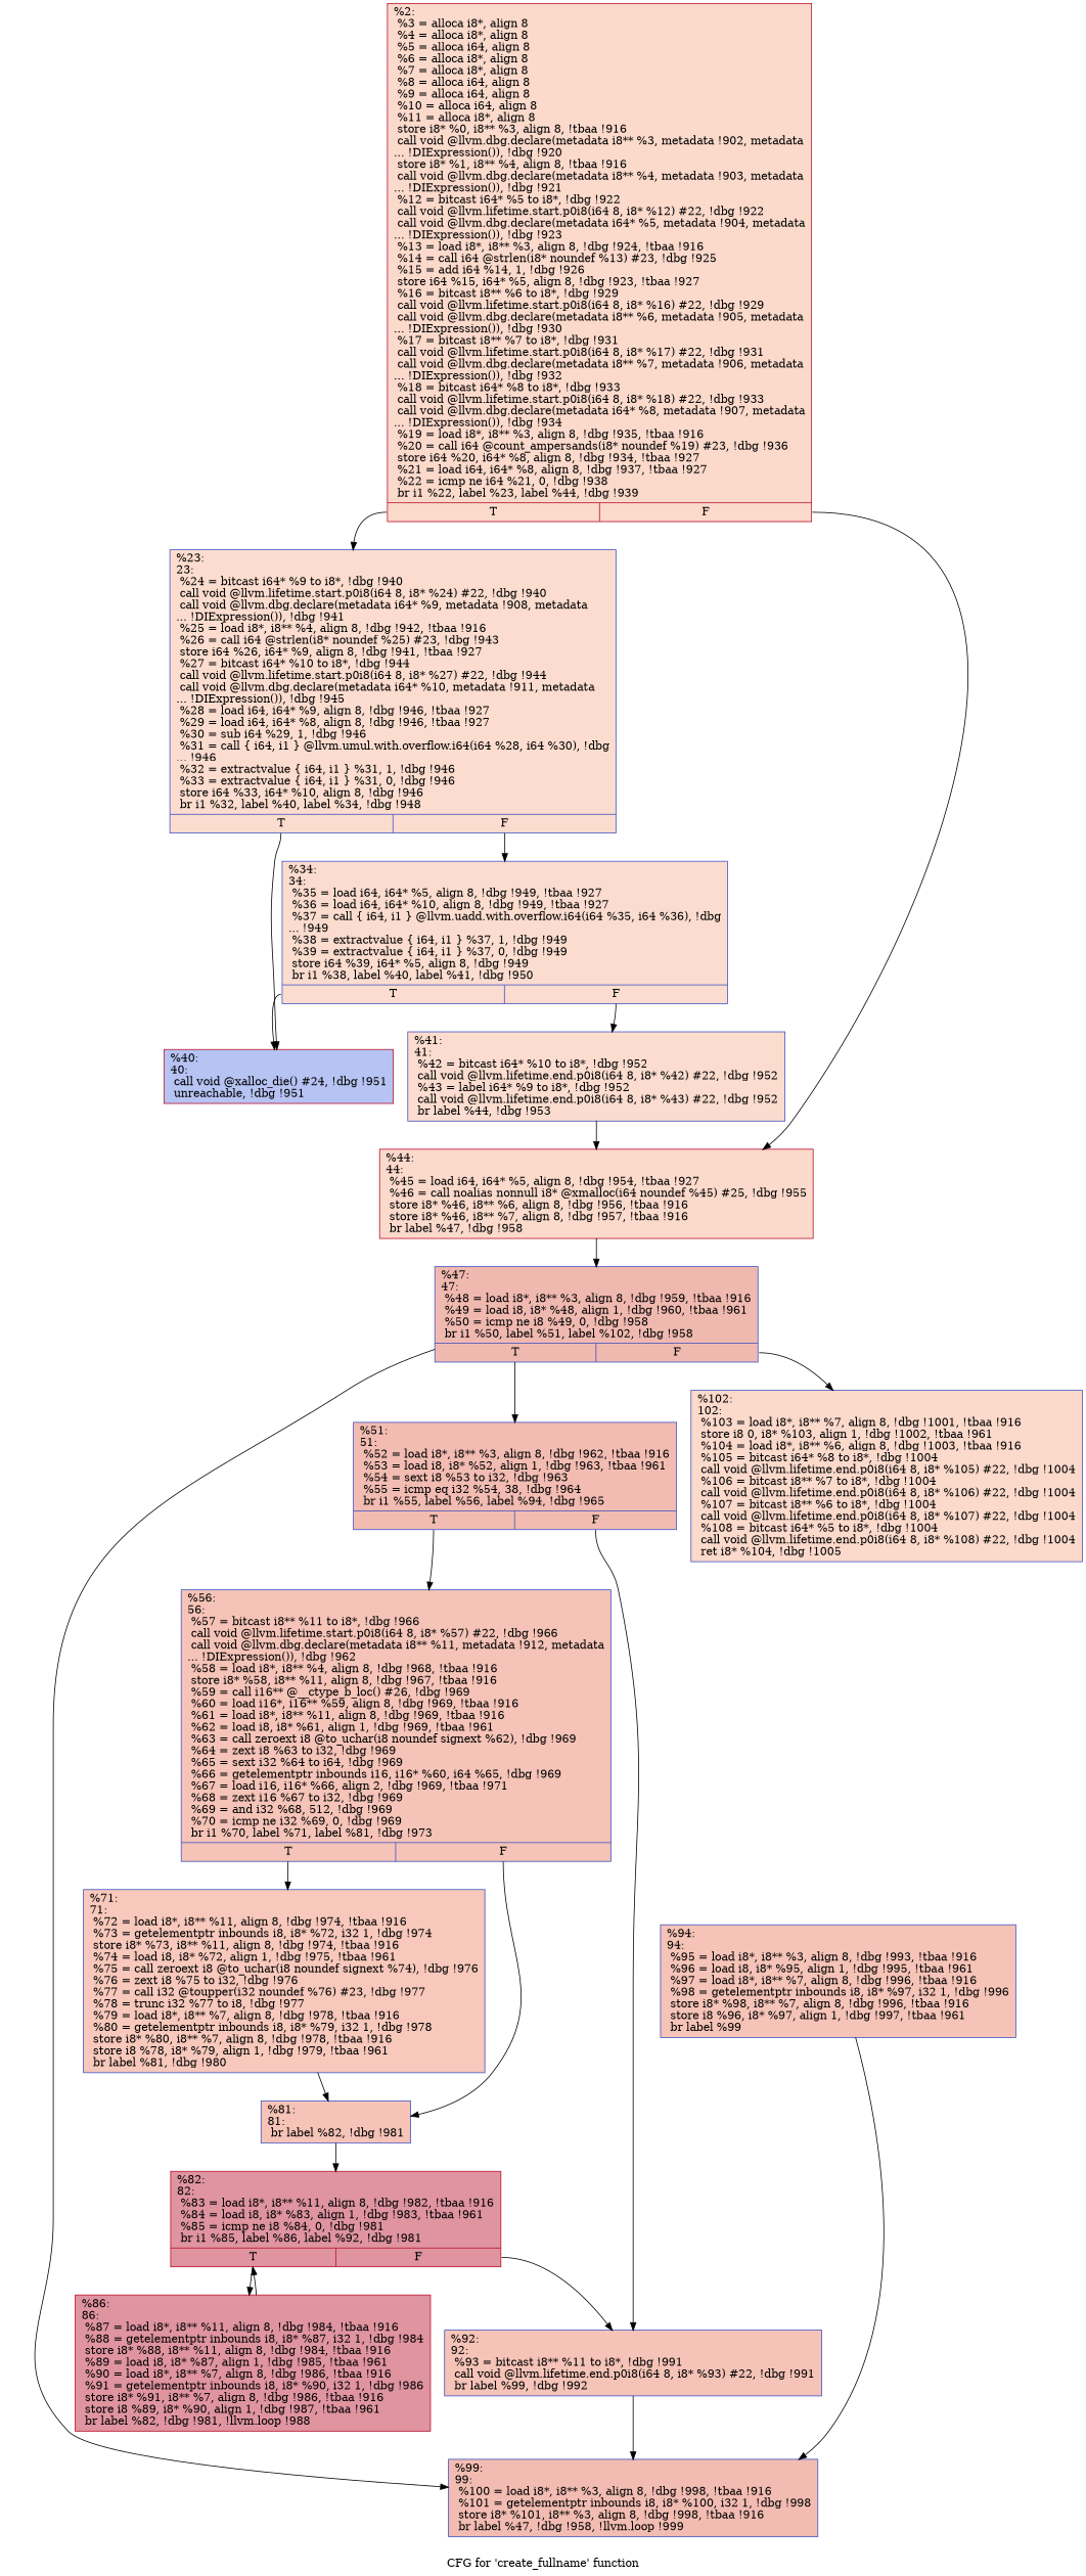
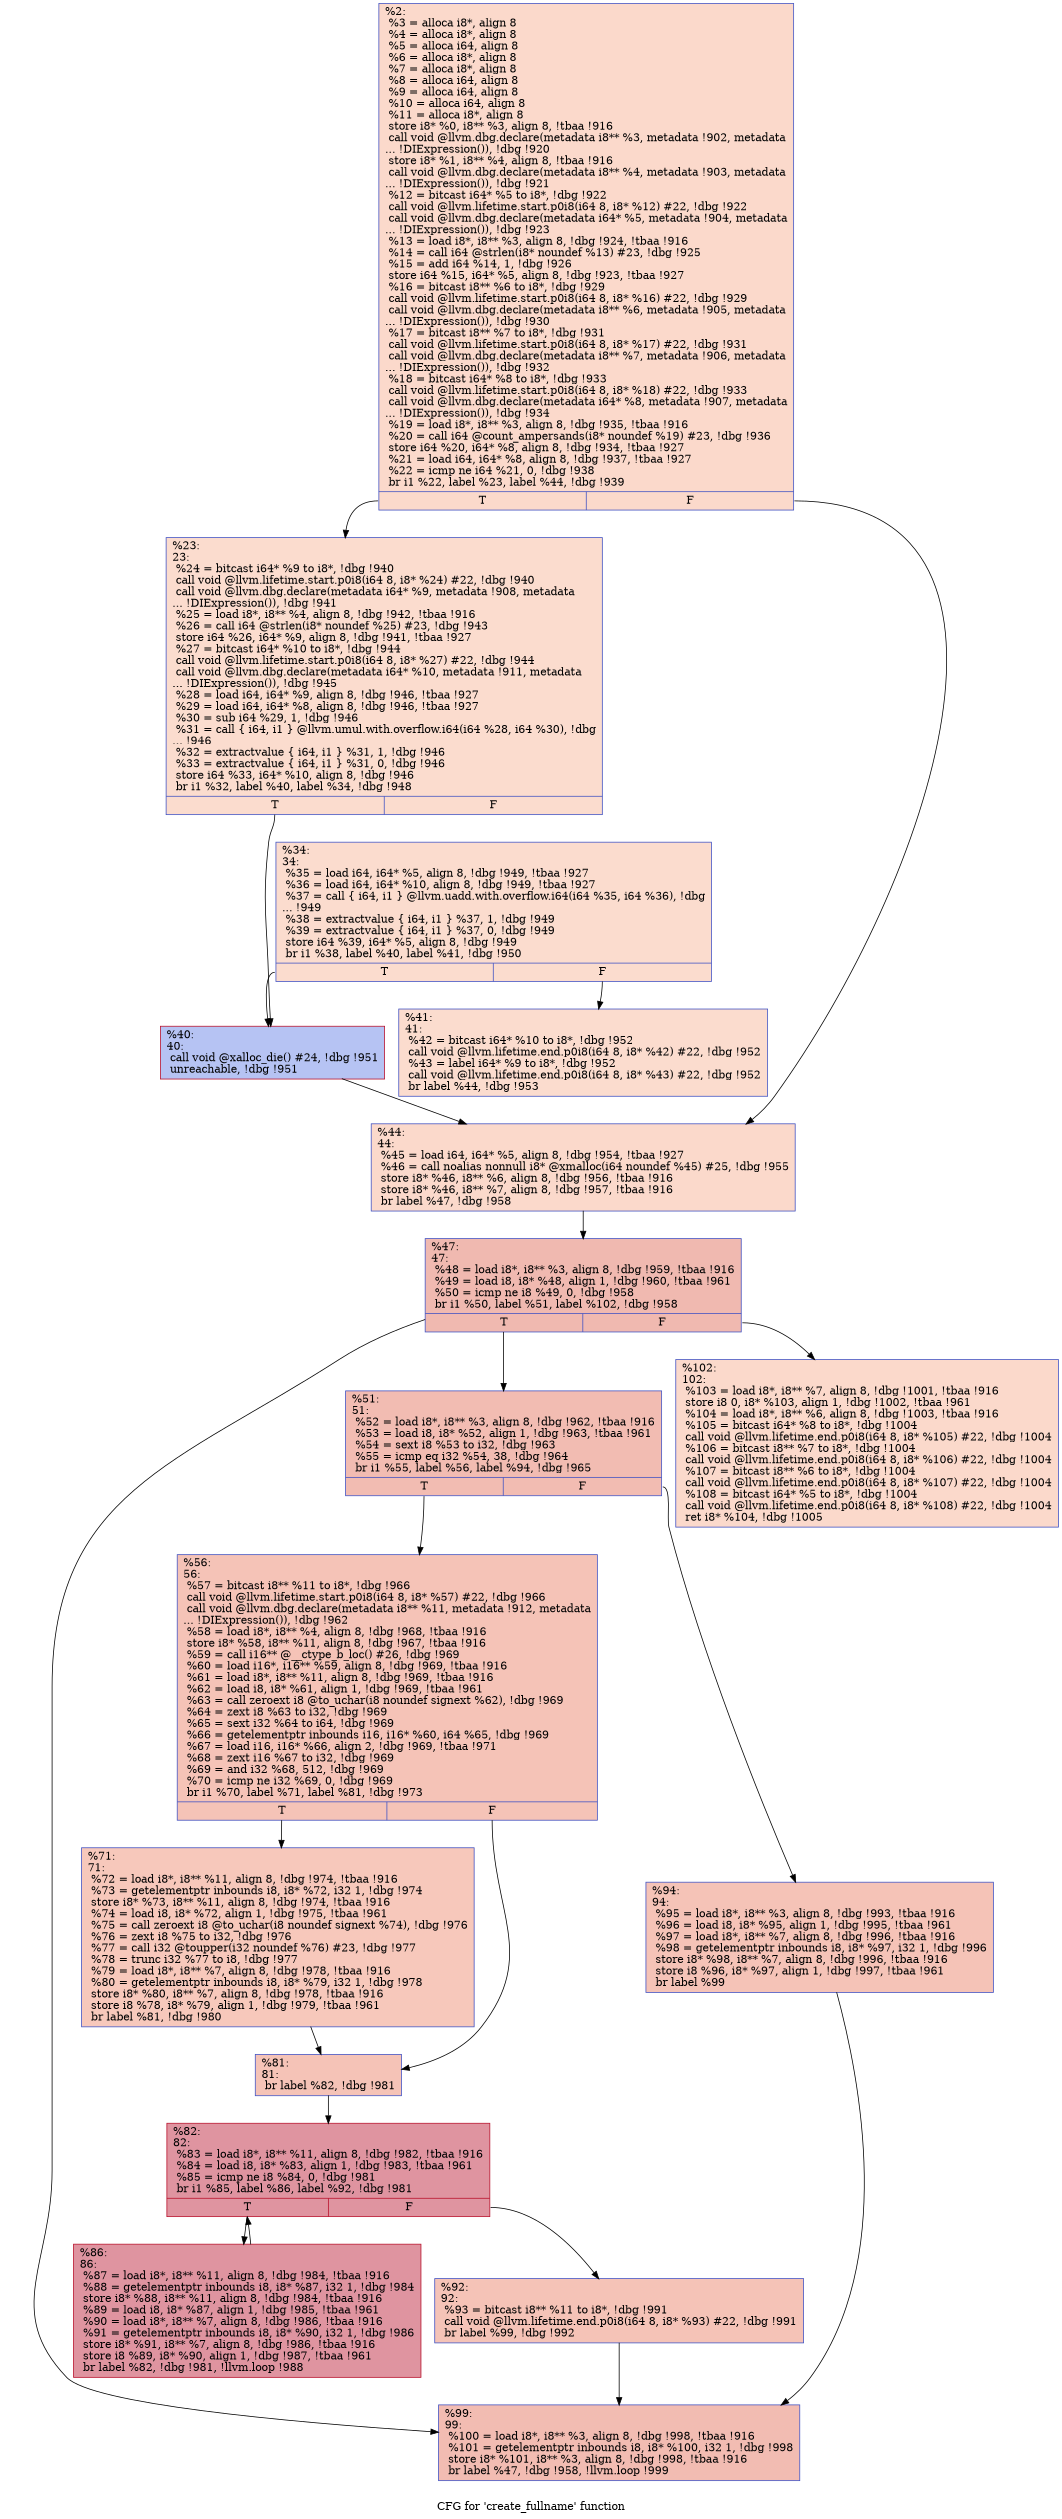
  digraph {
    label="CFG for 'create_fullname' function"
    node [color="#3d50c3ff" fillcolor="#e8765c70" shape=record style=filled]
-   n1 [color="#b70d28ff" fillcolor="#f7a88970" label="{%2:\l  %3 = alloca i8*, align 8\l  %4 = alloca i8*, align 8\l  %5 = alloca i64, align 8\l  %6 = alloca i8*, align 8\l  %7 = alloca i8*, align 8\l  %8 = alloca i64, align 8\l  %9 = alloca i64, align 8\l  %10 = alloca i64, align 8\l  %11 = alloca i8*, align 8\l  store i8* %0, i8** %3, align 8, !tbaa !916\l  call void @llvm.dbg.declare(metadata i8** %3, metadata !902, metadata\l... !DIExpression()), !dbg !920\l  store i8* %1, i8** %4, align 8, !tbaa !916\l  call void @llvm.dbg.declare(metadata i8** %4, metadata !903, metadata\l... !DIExpression()), !dbg !921\l  %12 = bitcast i64* %5 to i8*, !dbg !922\l  call void @llvm.lifetime.start.p0i8(i64 8, i8* %12) #22, !dbg !922\l  call void @llvm.dbg.declare(metadata i64* %5, metadata !904, metadata\l... !DIExpression()), !dbg !923\l  %13 = load i8*, i8** %3, align 8, !dbg !924, !tbaa !916\l  %14 = call i64 @strlen(i8* noundef %13) #23, !dbg !925\l  %15 = add i64 %14, 1, !dbg !926\l  store i64 %15, i64* %5, align 8, !dbg !923, !tbaa !927\l  %16 = bitcast i8** %6 to i8*, !dbg !929\l  call void @llvm.lifetime.start.p0i8(i64 8, i8* %16) #22, !dbg !929\l  call void @llvm.dbg.declare(metadata i8** %6, metadata !905, metadata\l... !DIExpression()), !dbg !930\l  %17 = bitcast i8** %7 to i8*, !dbg !931\l  call void @llvm.lifetime.start.p0i8(i64 8, i8* %17) #22, !dbg !931\l  call void @llvm.dbg.declare(metadata i8** %7, metadata !906, metadata\l... !DIExpression()), !dbg !932\l  %18 = bitcast i64* %8 to i8*, !dbg !933\l  call void @llvm.lifetime.start.p0i8(i64 8, i8* %18) #22, !dbg !933\l  call void @llvm.dbg.declare(metadata i64* %8, metadata !907, metadata\l... !DIExpression()), !dbg !934\l  %19 = load i8*, i8** %3, align 8, !dbg !935, !tbaa !916\l  %20 = call i64 @count_ampersands(i8* noundef %19) #23, !dbg !936\l  store i64 %20, i64* %8, align 8, !dbg !934, !tbaa !927\l  %21 = load i64, i64* %8, align 8, !dbg !937, !tbaa !927\l  %22 = icmp ne i64 %21, 0, !dbg !938\l  br i1 %22, label %23, label %44, !dbg !939\l|{<s0>T|<s1>F}}"]
+   n1 [fillcolor="#f7a88970" label="{%2:\l  %3 = alloca i8*, align 8\l  %4 = alloca i8*, align 8\l  %5 = alloca i64, align 8\l  %6 = alloca i8*, align 8\l  %7 = alloca i8*, align 8\l  %8 = alloca i64, align 8\l  %9 = alloca i64, align 8\l  %10 = alloca i64, align 8\l  %11 = alloca i8*, align 8\l  store i8* %0, i8** %3, align 8, !tbaa !916\l  call void @llvm.dbg.declare(metadata i8** %3, metadata !902, metadata\l... !DIExpression()), !dbg !920\l  store i8* %1, i8** %4, align 8, !tbaa !916\l  call void @llvm.dbg.declare(metadata i8** %4, metadata !903, metadata\l... !DIExpression()), !dbg !921\l  %12 = bitcast i64* %5 to i8*, !dbg !922\l  call void @llvm.lifetime.start.p0i8(i64 8, i8* %12) #22, !dbg !922\l  call void @llvm.dbg.declare(metadata i64* %5, metadata !904, metadata\l... !DIExpression()), !dbg !923\l  %13 = load i8*, i8** %3, align 8, !dbg !924, !tbaa !916\l  %14 = call i64 @strlen(i8* noundef %13) #23, !dbg !925\l  %15 = add i64 %14, 1, !dbg !926\l  store i64 %15, i64* %5, align 8, !dbg !923, !tbaa !927\l  %16 = bitcast i8** %6 to i8*, !dbg !929\l  call void @llvm.lifetime.start.p0i8(i64 8, i8* %16) #22, !dbg !929\l  call void @llvm.dbg.declare(metadata i8** %6, metadata !905, metadata\l... !DIExpression()), !dbg !930\l  %17 = bitcast i8** %7 to i8*, !dbg !931\l  call void @llvm.lifetime.start.p0i8(i64 8, i8* %17) #22, !dbg !931\l  call void @llvm.dbg.declare(metadata i8** %7, metadata !906, metadata\l... !DIExpression()), !dbg !932\l  %18 = bitcast i64* %8 to i8*, !dbg !933\l  call void @llvm.lifetime.start.p0i8(i64 8, i8* %18) #22, !dbg !933\l  call void @llvm.dbg.declare(metadata i64* %8, metadata !907, metadata\l... !DIExpression()), !dbg !934\l  %19 = load i8*, i8** %3, align 8, !dbg !935, !tbaa !916\l  %20 = call i64 @count_ampersands(i8* noundef %19) #23, !dbg !936\l  store i64 %20, i64* %8, align 8, !dbg !934, !tbaa !927\l  %21 = load i64, i64* %8, align 8, !dbg !937, !tbaa !927\l  %22 = icmp ne i64 %21, 0, !dbg !938\l  br i1 %22, label %23, label %44, !dbg !939\l|{<s0>T|<s1>F}}"]
    n2 [fillcolor="#f7af9170" label="{%23:\l23:                                               \l  %24 = bitcast i64* %9 to i8*, !dbg !940\l  call void @llvm.lifetime.start.p0i8(i64 8, i8* %24) #22, !dbg !940\l  call void @llvm.dbg.declare(metadata i64* %9, metadata !908, metadata\l... !DIExpression()), !dbg !941\l  %25 = load i8*, i8** %4, align 8, !dbg !942, !tbaa !916\l  %26 = call i64 @strlen(i8* noundef %25) #23, !dbg !943\l  store i64 %26, i64* %9, align 8, !dbg !941, !tbaa !927\l  %27 = bitcast i64* %10 to i8*, !dbg !944\l  call void @llvm.lifetime.start.p0i8(i64 8, i8* %27) #22, !dbg !944\l  call void @llvm.dbg.declare(metadata i64* %10, metadata !911, metadata\l... !DIExpression()), !dbg !945\l  %28 = load i64, i64* %9, align 8, !dbg !946, !tbaa !927\l  %29 = load i64, i64* %8, align 8, !dbg !946, !tbaa !927\l  %30 = sub i64 %29, 1, !dbg !946\l  %31 = call \{ i64, i1 \} @llvm.umul.with.overflow.i64(i64 %28, i64 %30), !dbg\l... !946\l  %32 = extractvalue \{ i64, i1 \} %31, 1, !dbg !946\l  %33 = extractvalue \{ i64, i1 \} %31, 0, !dbg !946\l  store i64 %33, i64* %10, align 8, !dbg !946\l  br i1 %32, label %40, label %34, !dbg !948\l|{<s0>T|<s1>F}}"]
-   n3 [color="#b70d28ff" fillcolor="#f7a88970" label="{%44:\l44:                                               \l  %45 = load i64, i64* %5, align 8, !dbg !954, !tbaa !927\l  %46 = call noalias nonnull i8* @xmalloc(i64 noundef %45) #25, !dbg !955\l  store i8* %46, i8** %6, align 8, !dbg !956, !tbaa !916\l  store i8* %46, i8** %7, align 8, !dbg !957, !tbaa !916\l  br label %47, !dbg !958\l}"]
+   n3 [fillcolor="#f7a88970" label="{%44:\l44:                                               \l  %45 = load i64, i64* %5, align 8, !dbg !954, !tbaa !927\l  %46 = call noalias nonnull i8* @xmalloc(i64 noundef %45) #25, !dbg !955\l  store i8* %46, i8** %6, align 8, !dbg !956, !tbaa !916\l  store i8* %46, i8** %7, align 8, !dbg !957, !tbaa !916\l  br label %47, !dbg !958\l}"]
    n4 [color="#b70d28ff" fillcolor="#5977e370" label="{%40:\l40:                                               \l  call void @xalloc_die() #24, !dbg !951\l  unreachable, !dbg !951\l}"]
    n5 [fillcolor="#f7af9170" label="{%34:\l34:                                               \l  %35 = load i64, i64* %5, align 8, !dbg !949, !tbaa !927\l  %36 = load i64, i64* %10, align 8, !dbg !949, !tbaa !927\l  %37 = call \{ i64, i1 \} @llvm.uadd.with.overflow.i64(i64 %35, i64 %36), !dbg\l... !949\l  %38 = extractvalue \{ i64, i1 \} %37, 1, !dbg !949\l  %39 = extractvalue \{ i64, i1 \} %37, 0, !dbg !949\l  store i64 %39, i64* %5, align 8, !dbg !949\l  br i1 %38, label %40, label %41, !dbg !950\l|{<s0>T|<s1>F}}"]
    n6 [fillcolor="#de614d70" label="{%47:\l47:                                               \l  %48 = load i8*, i8** %3, align 8, !dbg !959, !tbaa !916\l  %49 = load i8, i8* %48, align 1, !dbg !960, !tbaa !961\l  %50 = icmp ne i8 %49, 0, !dbg !958\l  br i1 %50, label %51, label %102, !dbg !958\l|{<s0>T|<s1>F}}"]
    n7 [fillcolor="#f7af9170" label="{%41:\l41:                                               \l  %42 = bitcast i64* %10 to i8*, !dbg !952\l  call void @llvm.lifetime.end.p0i8(i64 8, i8* %42) #22, !dbg !952\l  %43 = label i64* %9 to i8*, !dbg !952\l  call void @llvm.lifetime.end.p0i8(i64 8, i8* %43) #22, !dbg !952\l  br label %44, !dbg !953\l}"]
    n8 [fillcolor="#e1675170" label="{%51:\l51:                                               \l  %52 = load i8*, i8** %3, align 8, !dbg !962, !tbaa !916\l  %53 = load i8, i8* %52, align 1, !dbg !963, !tbaa !961\l  %54 = sext i8 %53 to i32, !dbg !963\l  %55 = icmp eq i32 %54, 38, !dbg !964\l  br i1 %55, label %56, label %94, !dbg !965\l|{<s0>T|<s1>F}}"]
    n9 [fillcolor="#f7a88970" label="{%102:\l102:                                              \l  %103 = load i8*, i8** %7, align 8, !dbg !1001, !tbaa !916\l  store i8 0, i8* %103, align 1, !dbg !1002, !tbaa !961\l  %104 = load i8*, i8** %6, align 8, !dbg !1003, !tbaa !916\l  %105 = bitcast i64* %8 to i8*, !dbg !1004\l  call void @llvm.lifetime.end.p0i8(i64 8, i8* %105) #22, !dbg !1004\l  %106 = bitcast i8** %7 to i8*, !dbg !1004\l  call void @llvm.lifetime.end.p0i8(i64 8, i8* %106) #22, !dbg !1004\l  %107 = bitcast i8** %6 to i8*, !dbg !1004\l  call void @llvm.lifetime.end.p0i8(i64 8, i8* %107) #22, !dbg !1004\l  %108 = bitcast i64* %5 to i8*, !dbg !1004\l  call void @llvm.lifetime.end.p0i8(i64 8, i8* %108) #22, !dbg !1004\l  ret i8* %104, !dbg !1005\l}"]
    n10 [fillcolor="#e1675170" label="{%99:\l99:                                               \l  %100 = load i8*, i8** %3, align 8, !dbg !998, !tbaa !916\l  %101 = getelementptr inbounds i8, i8* %100, i32 1, !dbg !998\l  store i8* %101, i8** %3, align 8, !dbg !998, !tbaa !916\l  br label %47, !dbg !958, !llvm.loop !999\l}"]
    n11 [label="{%56:\l56:                                               \l  %57 = bitcast i8** %11 to i8*, !dbg !966\l  call void @llvm.lifetime.start.p0i8(i64 8, i8* %57) #22, !dbg !966\l  call void @llvm.dbg.declare(metadata i8** %11, metadata !912, metadata\l... !DIExpression()), !dbg !962\l  %58 = load i8*, i8** %4, align 8, !dbg !968, !tbaa !916\l  store i8* %58, i8** %11, align 8, !dbg !967, !tbaa !916\l  %59 = call i16** @__ctype_b_loc() #26, !dbg !969\l  %60 = load i16*, i16** %59, align 8, !dbg !969, !tbaa !916\l  %61 = load i8*, i8** %11, align 8, !dbg !969, !tbaa !916\l  %62 = load i8, i8* %61, align 1, !dbg !969, !tbaa !961\l  %63 = call zeroext i8 @to_uchar(i8 noundef signext %62), !dbg !969\l  %64 = zext i8 %63 to i32, !dbg !969\l  %65 = sext i32 %64 to i64, !dbg !969\l  %66 = getelementptr inbounds i16, i16* %60, i64 %65, !dbg !969\l  %67 = load i16, i16* %66, align 2, !dbg !969, !tbaa !971\l  %68 = zext i16 %67 to i32, !dbg !969\l  %69 = and i32 %68, 512, !dbg !969\l  %70 = icmp ne i32 %69, 0, !dbg !969\l  br i1 %70, label %71, label %81, !dbg !973\l|{<s0>T|<s1>F}}"]
    n12 [label="{%94:\l94:                                               \l  %95 = load i8*, i8** %3, align 8, !dbg !993, !tbaa !916\l  %96 = load i8, i8* %95, align 1, !dbg !995, !tbaa !961\l  %97 = load i8*, i8** %7, align 8, !dbg !996, !tbaa !916\l  %98 = getelementptr inbounds i8, i8* %97, i32 1, !dbg !996\l  store i8* %98, i8** %7, align 8, !dbg !996, !tbaa !916\l  store i8 %96, i8* %97, align 1, !dbg !997, !tbaa !961\l  br label %99\l}"]
    n13 [fillcolor="#ed836670" label="{%71:\l71:                                               \l  %72 = load i8*, i8** %11, align 8, !dbg !974, !tbaa !916\l  %73 = getelementptr inbounds i8, i8* %72, i32 1, !dbg !974\l  store i8* %73, i8** %11, align 8, !dbg !974, !tbaa !916\l  %74 = load i8, i8* %72, align 1, !dbg !975, !tbaa !961\l  %75 = call zeroext i8 @to_uchar(i8 noundef signext %74), !dbg !976\l  %76 = zext i8 %75 to i32, !dbg !976\l  %77 = call i32 @toupper(i32 noundef %76) #23, !dbg !977\l  %78 = trunc i32 %77 to i8, !dbg !977\l  %79 = load i8*, i8** %7, align 8, !dbg !978, !tbaa !916\l  %80 = getelementptr inbounds i8, i8* %79, i32 1, !dbg !978\l  store i8* %80, i8** %7, align 8, !dbg !978, !tbaa !916\l  store i8 %78, i8* %79, align 1, !dbg !979, !tbaa !961\l  br label %81, !dbg !980\l}"]
    n14 [label="{%81:\l81:                                               \l  br label %82, !dbg !981\l}"]
    n15 [color="#b70d28ff" fillcolor="#b70d2870" label="{%82:\l82:                                               \l  %83 = load i8*, i8** %11, align 8, !dbg !982, !tbaa !916\l  %84 = load i8, i8* %83, align 1, !dbg !983, !tbaa !961\l  %85 = icmp ne i8 %84, 0, !dbg !981\l  br i1 %85, label %86, label %92, !dbg !981\l|{<s0>T|<s1>F}}"]
    n16 [color="#b70d28ff" fillcolor="#b70d2870" label="{%86:\l86:                                               \l  %87 = load i8*, i8** %11, align 8, !dbg !984, !tbaa !916\l  %88 = getelementptr inbounds i8, i8* %87, i32 1, !dbg !984\l  store i8* %88, i8** %11, align 8, !dbg !984, !tbaa !916\l  %89 = load i8, i8* %87, align 1, !dbg !985, !tbaa !961\l  %90 = load i8*, i8** %7, align 8, !dbg !986, !tbaa !916\l  %91 = getelementptr inbounds i8, i8* %90, i32 1, !dbg !986\l  store i8* %91, i8** %7, align 8, !dbg !986, !tbaa !916\l  store i8 %89, i8* %90, align 1, !dbg !987, !tbaa !961\l  br label %82, !dbg !981, !llvm.loop !988\l}"]
    n17 [label="{%92:\l92:                                               \l  %93 = bitcast i8** %11 to i8*, !dbg !991\l  call void @llvm.lifetime.end.p0i8(i64 8, i8* %93) #22, !dbg !991\l  br label %99, !dbg !992\l}"]
    n1 -> n2 [tailport=s0]
    n1 -> n3 [tailport=s1]
    n2 -> n4 [tailport=s0]
-   n2 -> n5 [tailport=s1]
    n3 -> n6
    n5 -> n4 [tailport=s0]
    n5 -> n7 [tailport=s1]
    n6 -> n8 [tailport=s0]
    n6 -> n9 [tailport=s1]
    n6 -> n10
-   n7 -> n3
+   n4 -> n3
    n8 -> n11 [tailport=s0]
-   n8 -> n17 [tailport=s1]
+   n8 -> n12 [tailport=s1]
    n11 -> n13 [tailport=s0]
    n11 -> n14 [tailport=s1]
    n12 -> n10
    n13 -> n14
    n14 -> n15
    n15 -> n16 [tailport=s0]
    n15 -> n17 [tailport=s1]
    n16 -> n15
    n17 -> n10
  }
